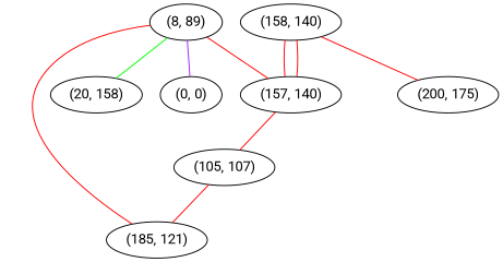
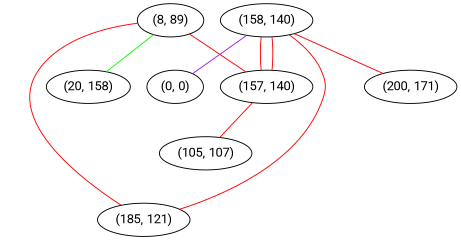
  graph {
    fontname=Roboto
    node [fontname=Roboto]
    edge [color=red fontname=Roboto weight=1]
    "(8, 89)"
    "(0, 0)"
    "(20, 158)"
    "(185, 121)"
    "(157, 140)"
    "(105, 107)"
    "(158, 140)"
-   "(200, 171)" [label="(200, 175)"]
-   "(8, 89)" -- "(0, 0)" [color=purple weight=4]
+   "(200, 171)"
+   "(158, 140)" -- "(0, 0)" [color=purple weight=4]
    "(8, 89)" -- "(20, 158)" [color=green]
    "(8, 89)" -- "(185, 121)" [weight=2]
    "(8, 89)" -- "(157, 140)" [weight=2]
    "(157, 140)" -- "(105, 107)"
-   "(105, 107)" -- "(185, 121)"
+   "(158, 140)" -- "(185, 121)"
    "(158, 140)" -- "(157, 140)"
    "(158, 140)" -- "(157, 140)"
    "(158, 140)" -- "(200, 171)"
  }
